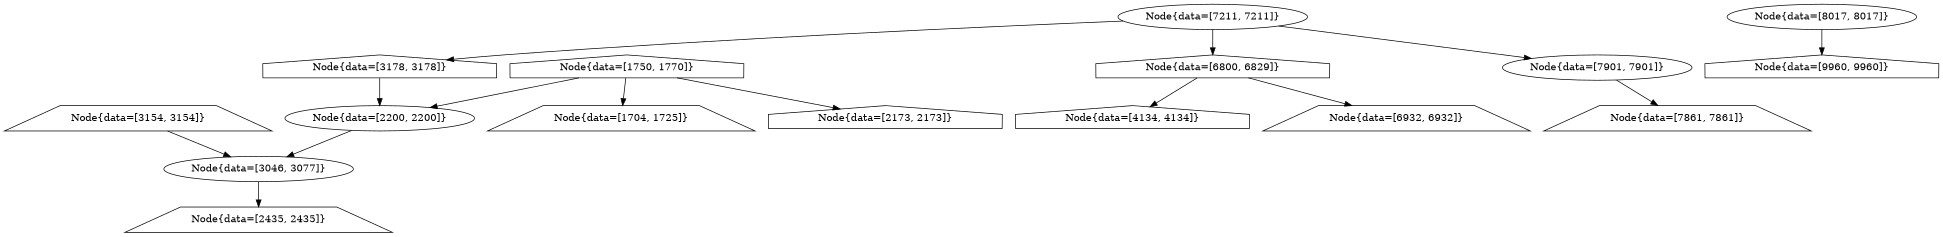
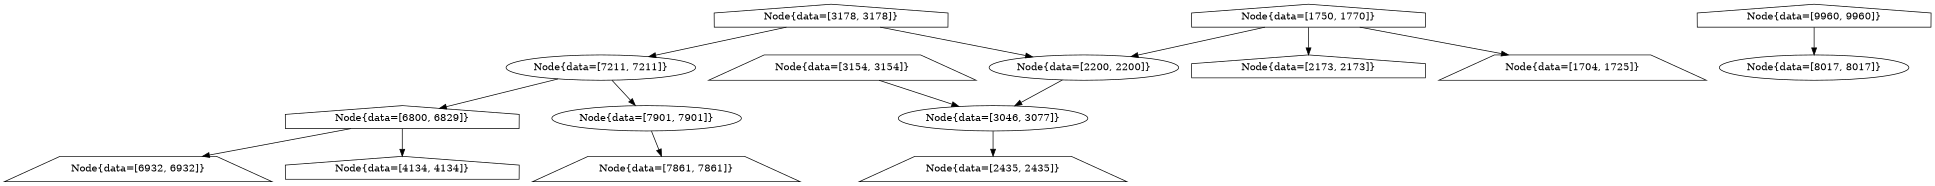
  digraph {
    node [shape=house]
    n1 [label="Node{data=[3178, 3178]}"]
    n2 [label="Node{data=[2200, 2200]}" shape=ellipse]
    n3 [label="Node{data=[7211, 7211]}" shape=ellipse]
    n4 [label="Node{data=[3046, 3077]}" shape=ellipse]
    n5 [label="Node{data=[6800, 6829]}"]
    n6 [label="Node{data=[7901, 7901]}" shape=ellipse]
    n7 [label="Node{data=[1750, 1770]}"]
    n8 [label="Node{data=[1704, 1725]}" shape=trapezium]
    n9 [label="Node{data=[2173, 2173]}"]
    n10 [label="Node{data=[2435, 2435]}" shape=trapezium]
    n11 [label="Node{data=[3154, 3154]}" shape=trapezium]
    n12 [label="Node{data=[4134, 4134]}"]
    n13 [label="Node{data=[6932, 6932]}" shape=trapezium]
    n14 [label="Node{data=[7861, 7861]}" shape=trapezium]
    n15 [label="Node{data=[8017, 8017]}" shape=ellipse]
    n16 [label="Node{data=[9960, 9960]}"]
    n1 -> n2
-   n3 -> n1
+   n1 -> n3
    n2 -> n4
    n3 -> n5
    n3 -> n6
    n4 -> n10
    n5 -> n12
    n5 -> n13
    n6 -> n14
    n7 -> n2
    n7 -> n8
    n7 -> n9
    n11 -> n4
-   n15 -> n16
+   n16 -> n15
  }
